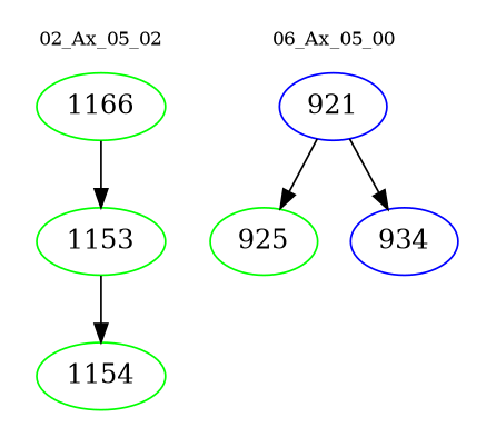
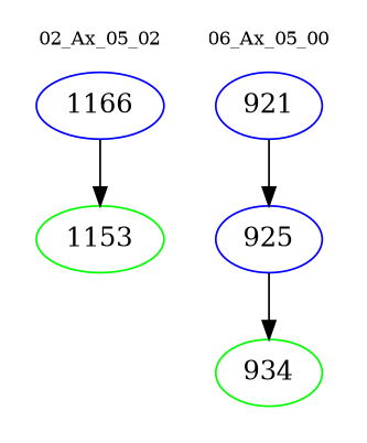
  digraph {
    node [color=green]
    edge [color=black]
    n1 [label=1153]
-   n2 [label=1154]
-   n3 [label=1166]
+   n3 [color=blue label=1166]
    n4 [color=blue label=921]
-   n5 [label=925]
-   n6 [color=blue label=934]
+   n5 [color=blue label=925]
+   n6 [label=934]
    subgraph cluster_1 {
      color=white
      fontsize=10
      label="02_Ax_05_02"
      n1
-     n2
      n3
    }
    subgraph cluster_2 {
      color=white
      fontsize=10
      label="06_Ax_05_00"
      n4
      n5
      n6
    }
-   n1 -> n2
    n3 -> n1
    n4 -> n5
-   n4 -> n6
+   n5 -> n6
  }
